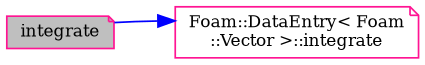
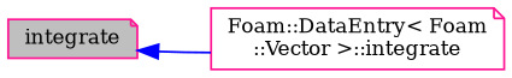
  digraph {
    rankdir=LR
    fontname="DejaVu Serif"
    node [color=deeppink fontname="DejaVu Serif" fontsize=10 shape=note]
    n1 [fillcolor=grey75 fontcolor=black height=0.2 label=integrate style=filled width=0.4]
    n2 [height=0.2 label="Foam::DataEntry\< Foam\l::Vector \>::integrate" width=0.4]
-   n2 -> n1 [color=blue dir=back fontname="DejaVu Serif" fontsize=10 labelfontname=FreeSans labelfontsize=10 style=solid]
+   n1 -> n2 [color=blue dir=back fontname="DejaVu Serif" fontsize=10 labelfontname=FreeSans labelfontsize=10 style=solid]
  }
